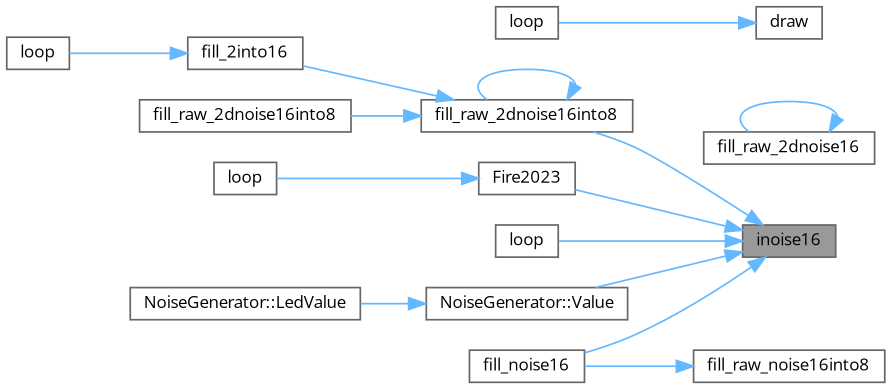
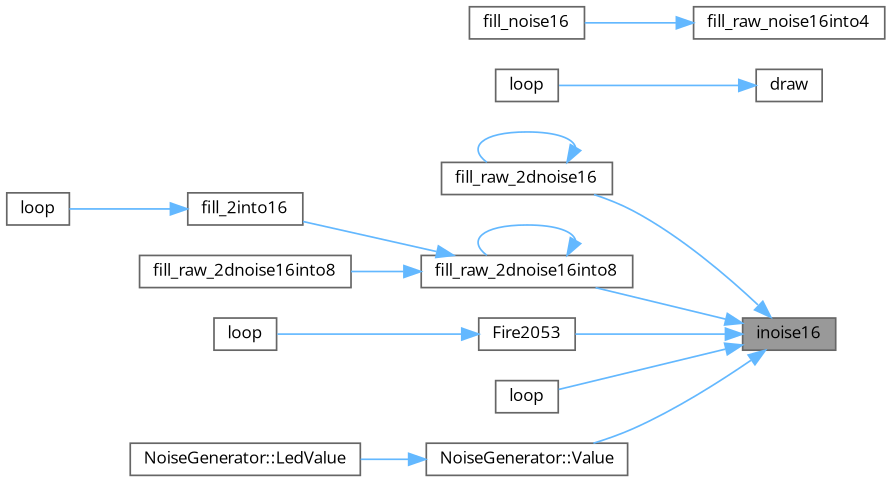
  digraph {
    fontname="Open Sans"
    rankdir=RL
    node [color=grey40 fillcolor=white fontname="Open Sans" fontsize=10 shape=box style=filled]
    edge [color=steelblue1 dir=back fontname="Open Sans" fontsize=10 labelfontname=Helvetica labelfontsize=10 style=solid]
    n1 [color=gray40 fillcolor=grey60 fontcolor=black height=0.2 label=inoise16 width=0.4]
    n2 [height=0.2 label=fill_raw_2dnoise16 width=0.4]
    n3 [height=0.2 label=fill_raw_2dnoise16into8 width=0.4]
-   n4 [height=0.2 label=Fire2023 width=0.4]
+   n4 [height=0.2 label=Fire2053 width=0.4]
    n5 [height=0.2 label=loop width=0.4]
    n6 [height=0.2 label="NoiseGenerator::Value" width=0.4]
    n7 [height=0.2 label=draw width=0.4]
    n8 [height=0.2 label=loop width=0.4]
    n9 [height=0.2 label=fill_2into16 width=0.4]
    n10 [height=0.2 label=fill_raw_2dnoise16into8 width=0.4]
-   n11 [height=0.2 label=fill_raw_noise16into8 width=0.4]
+   n11 [height=0.2 label=fill_raw_noise16into4 width=0.4]
    n12 [height=0.2 label=fill_noise16 width=0.4]
    n13 [height=0.2 label=loop width=0.4]
    n14 [height=0.2 label="NoiseGenerator::LedValue" width=0.4]
    n15 [height=0.2 label=loop width=0.4]
-   n1 -> n12
+   n1 -> n2
    n1 -> n3
    n1 -> n4
    n1 -> n5
    n1 -> n6
    n2 -> n2
    n3 -> n3
    n3 -> n9
    n3 -> n10
    n4 -> n13
    n6 -> n14
    n7 -> n8
    n9 -> n15
    n11 -> n12
  }
